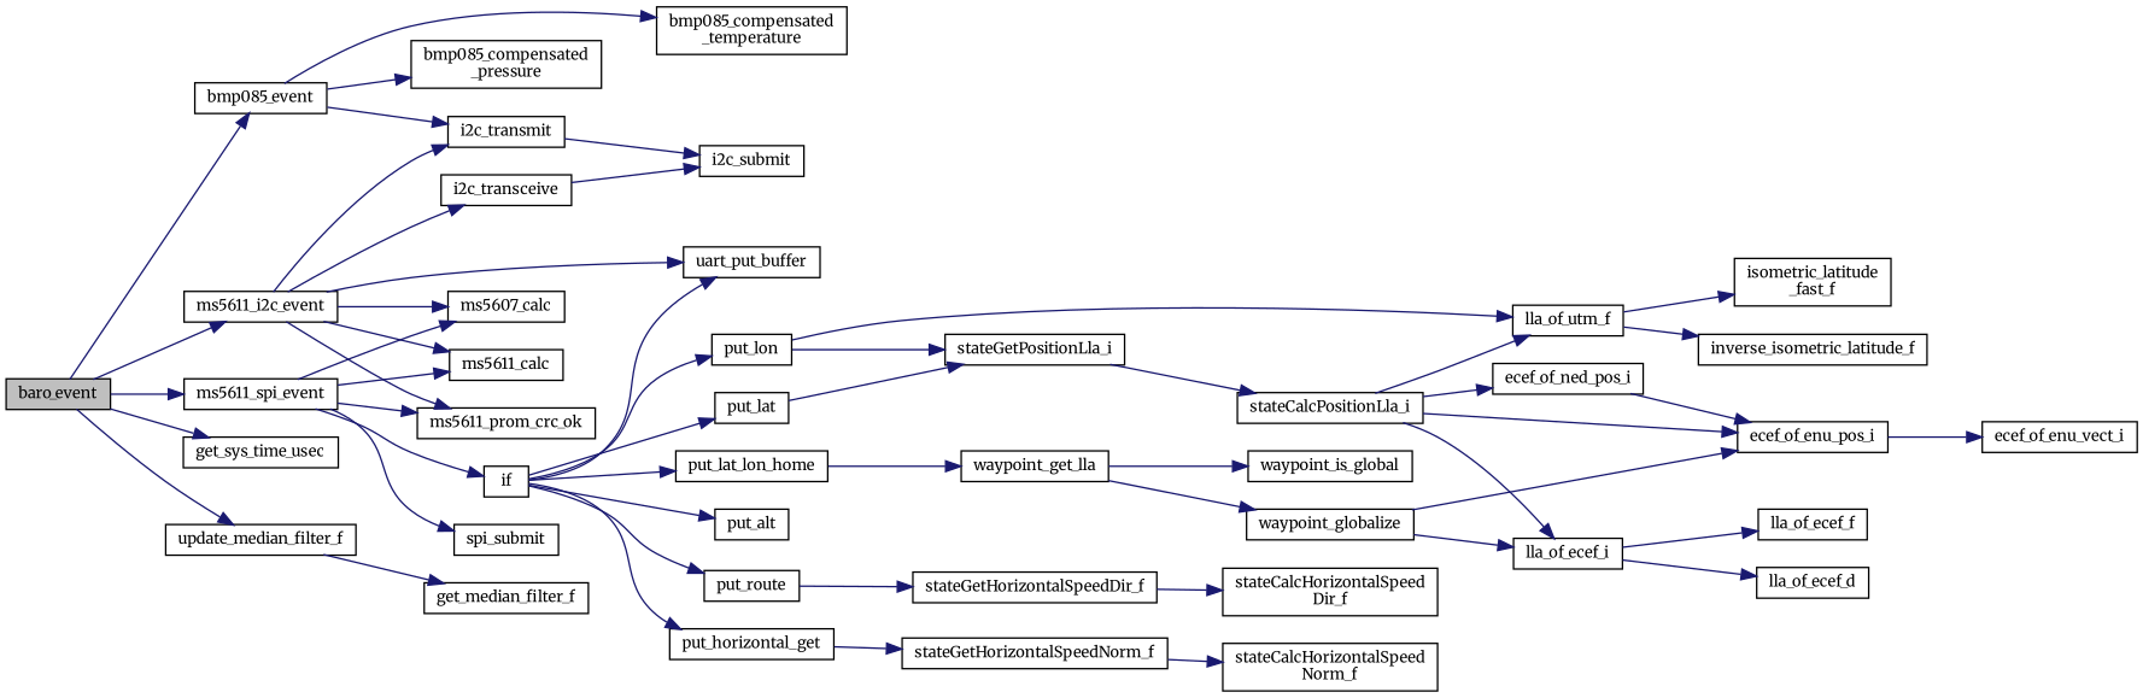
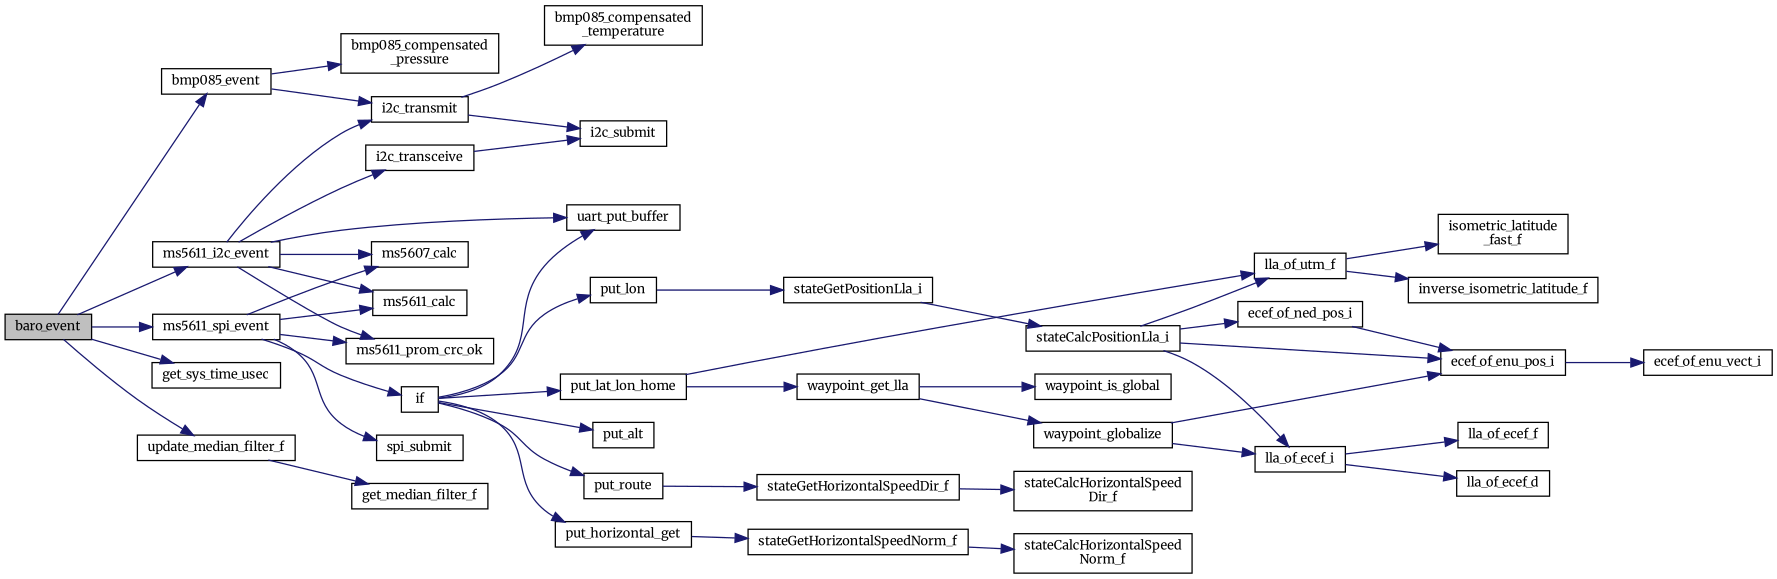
  digraph {
    fontname=Merriweather
    rankdir=LR
    node [color=black fillcolor=white fontname=Merriweather fontsize=10 shape=record style=filled]
    edge [color=midnightblue fontname=Merriweather fontsize=10 labelfontname=FreeSans labelfontsize=10 style=solid]
    n1 [fillcolor=grey75 fontcolor=black height=0.2 label=baro_event width=0.4]
    n2 [height=0.2 label=bmp085_event width=0.4]
    n3 [height=0.2 label=get_sys_time_usec width=0.4]
    n4 [height=0.2 label=ms5611_i2c_event width=0.4]
    n5 [height=0.2 label=ms5611_spi_event width=0.4]
    n6 [height=0.2 label=update_median_filter_f width=0.4]
    n7 [height=0.2 label="bmp085_compensated\l_temperature" width=0.4]
    n8 [height=0.2 label=i2c_transmit width=0.4]
    n9 [height=0.2 label="bmp085_compensated\l_pressure" width=0.4]
    n10 [height=0.2 label=ms5607_calc width=0.4]
    n11 [height=0.2 label=ms5611_calc width=0.4]
    n12 [height=0.2 label=i2c_transceive width=0.4]
    n13 [height=0.2 label=ms5611_prom_crc_ok width=0.4]
    n14 [height=0.2 label=uart_put_buffer width=0.4]
    n15 [height=0.2 label=if width=0.4]
    n16 [height=0.2 label=spi_submit width=0.4]
    n17 [height=0.2 label=get_median_filter_f width=0.4]
    n18 [height=0.2 label=i2c_submit width=0.4]
-   n19 [height=0.2 label=put_lat width=0.4]
    n20 [height=0.2 label=put_lon width=0.4]
    n21 [height=0.2 label=put_alt width=0.4]
    n22 [height=0.2 label=put_lat_lon_home width=0.4]
    n23 [height=0.2 label=put_route width=0.4]
    n24 [height=0.2 label=put_horizontal_get width=0.4]
    n25 [height=0.2 label=stateGetPositionLla_i width=0.4]
    n26 [height=0.2 label=lla_of_utm_f width=0.4]
    n27 [height=0.2 label=waypoint_get_lla width=0.4]
    n28 [height=0.2 label=stateGetHorizontalSpeedDir_f width=0.4]
    n29 [height=0.2 label=stateGetHorizontalSpeedNorm_f width=0.4]
    n30 [height=0.2 label=stateCalcPositionLla_i width=0.4]
    n31 [height=0.2 label=lla_of_ecef_i width=0.4]
    n32 [height=0.2 label=ecef_of_ned_pos_i width=0.4]
    n33 [height=0.2 label=ecef_of_enu_pos_i width=0.4]
    n34 [height=0.2 label=lla_of_ecef_f width=0.4]
    n35 [height=0.2 label=lla_of_ecef_d width=0.4]
    n36 [height=0.2 label="isometric_latitude\l_fast_f" width=0.4]
    n37 [height=0.2 label=inverse_isometric_latitude_f width=0.4]
    n38 [height=0.2 label=ecef_of_enu_vect_i width=0.4]
    n39 [height=0.2 label=waypoint_is_global width=0.4]
    n40 [height=0.2 label=waypoint_globalize width=0.4]
    n41 [height=0.2 label="stateCalcHorizontalSpeed\lDir_f" width=0.4]
    n42 [height=0.2 label="stateCalcHorizontalSpeed\lNorm_f" width=0.4]
    n1 -> n2
    n1 -> n3
    n1 -> n4
    n1 -> n5
    n1 -> n6
-   n2 -> n7
+   n8 -> n7
    n2 -> n8
    n2 -> n9
    n4 -> n8
    n4 -> n10
    n4 -> n11
    n4 -> n12
    n4 -> n13
    n4 -> n14
    n5 -> n10
    n5 -> n11
    n5 -> n13
    n5 -> n15
    n5 -> n16
    n6 -> n17
    n8 -> n18
    n12 -> n18
    n15 -> n14
-   n15 -> n19
    n15 -> n20
    n15 -> n21
    n15 -> n22
    n15 -> n23
    n15 -> n24
-   n19 -> n25
    n20 -> n25
-   n20 -> n26
+   n22 -> n26
    n22 -> n27
    n23 -> n28
    n24 -> n29
    n25 -> n30
    n26 -> n36
    n26 -> n37
    n27 -> n39
    n27 -> n40
    n28 -> n41
    n29 -> n42
    n30 -> n26
    n30 -> n31
    n30 -> n32
    n30 -> n33
    n31 -> n34
    n31 -> n35
    n32 -> n33
    n33 -> n38
    n40 -> n31
    n40 -> n33
  }
